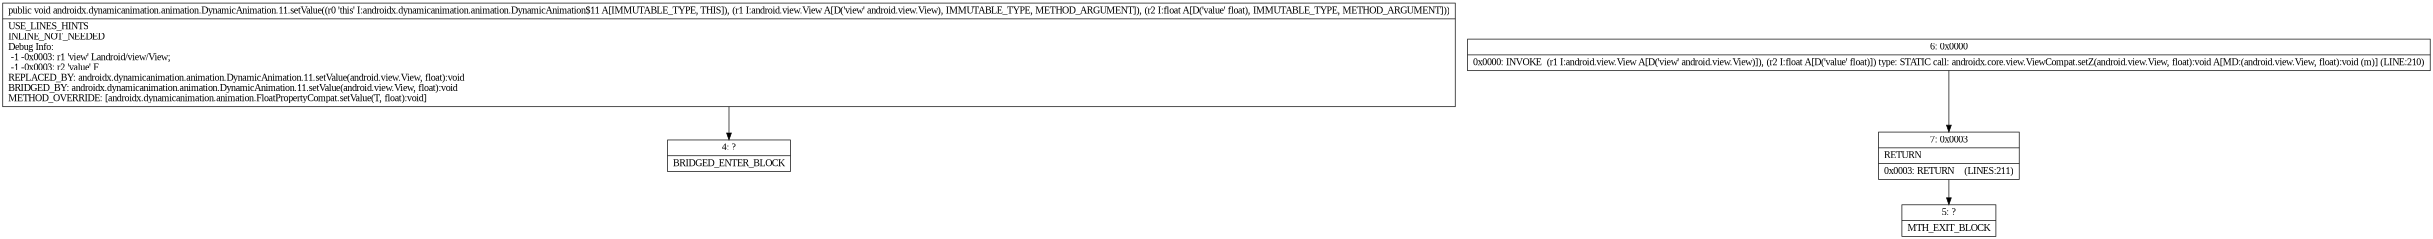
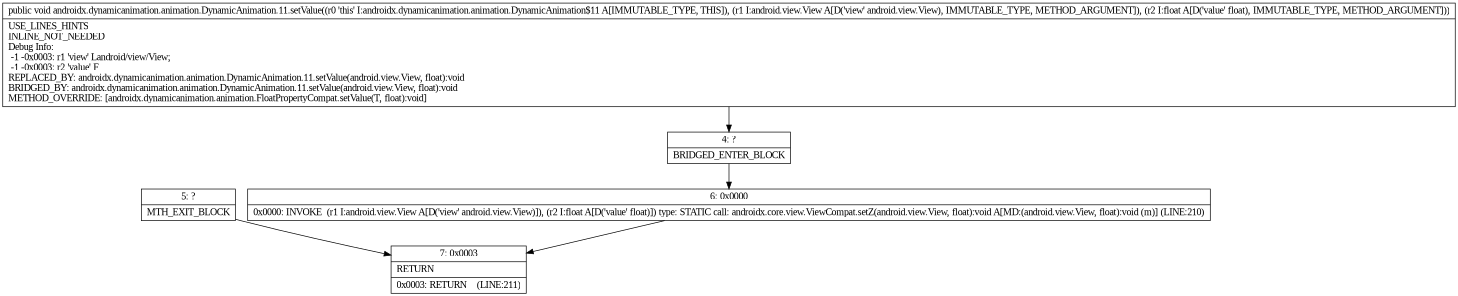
  digraph {
    fontname="Liberation Serif"
    node [fontname="Liberation Serif" shape=record]
    edge [fontname="Liberation Serif"]
    n1 [label="{4\:\ ?|BRIDGED_ENTER_BLOCK\l}"]
    n2 [label="{6\:\ 0x0000|0x0000: INVOKE  (r1 I:android.view.View A[D('view' android.view.View)]), (r2 I:float A[D('value' float)]) type: STATIC call: androidx.core.view.ViewCompat.setZ(android.view.View, float):void A[MD:(android.view.View, float):void (m)] (LINE:210)\l}"]
-   n3 [label="{7\:\ 0x0003|RETURN\l|0x0003: RETURN    (LINES:211)\l}"]
+   n3 [label="{7\:\ 0x0003|RETURN\l|0x0003: RETURN    (LINE:211)\l}"]
    n4 [label="{5\:\ ?|MTH_EXIT_BLOCK\l}"]
    n5 [label="{public void androidx.dynamicanimation.animation.DynamicAnimation.11.setValue((r0 'this' I:androidx.dynamicanimation.animation.DynamicAnimation$11 A[IMMUTABLE_TYPE, THIS]), (r1 I:android.view.View A[D('view' android.view.View), IMMUTABLE_TYPE, METHOD_ARGUMENT]), (r2 I:float A[D('value' float), IMMUTABLE_TYPE, METHOD_ARGUMENT]))  | USE_LINES_HINTS\lINLINE_NOT_NEEDED\lDebug Info:\l  \-1 \-0x0003: r1 'view' Landroid\/view\/View;\l  \-1 \-0x0003: r2 'value' F\lREPLACED_BY: androidx.dynamicanimation.animation.DynamicAnimation.11.setValue(android.view.View, float):void\lBRIDGED_BY: androidx.dynamicanimation.animation.DynamicAnimation.11.setValue(android.view.View, float):void\lMETHOD_OVERRIDE: [androidx.dynamicanimation.animation.FloatPropertyCompat.setValue(T, float):void]\l}"]
+   n1 -> n2
    n2 -> n3
-   n3 -> n4
+   n4 -> n3
    n5 -> n1
  }
